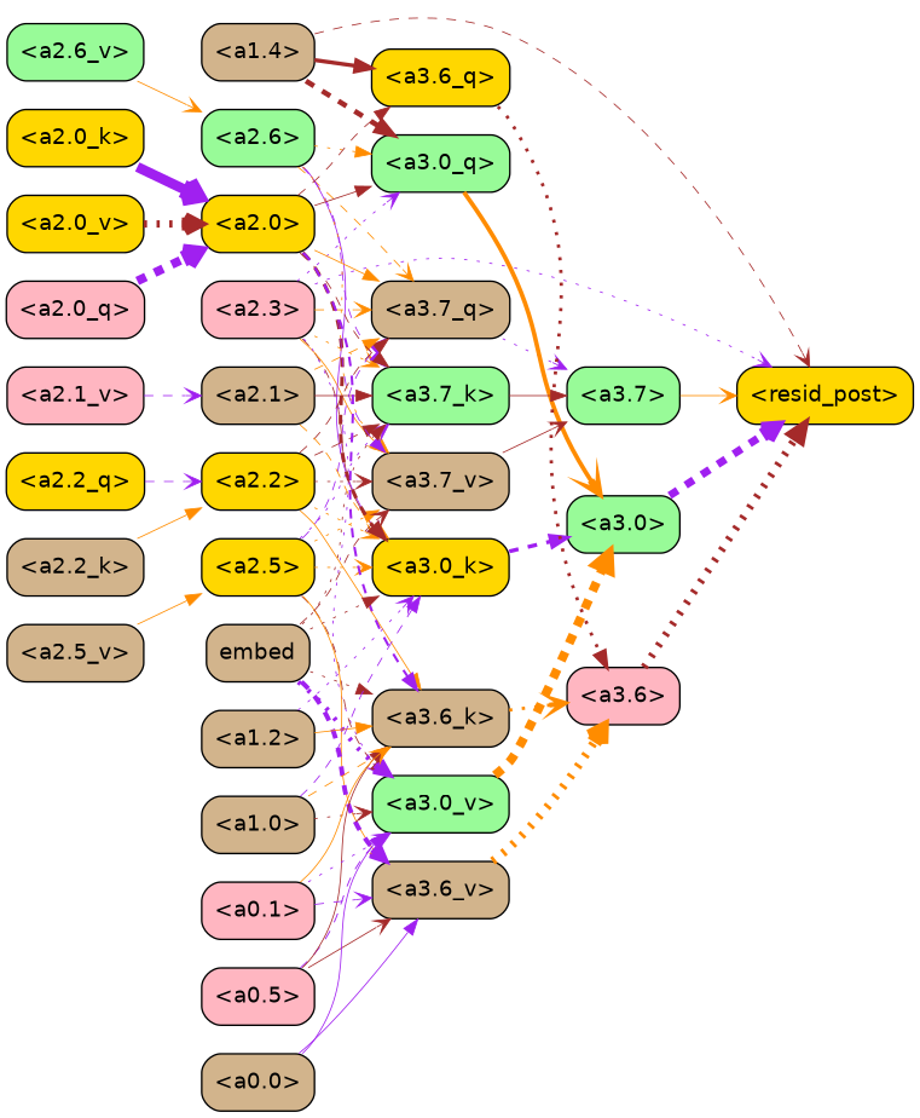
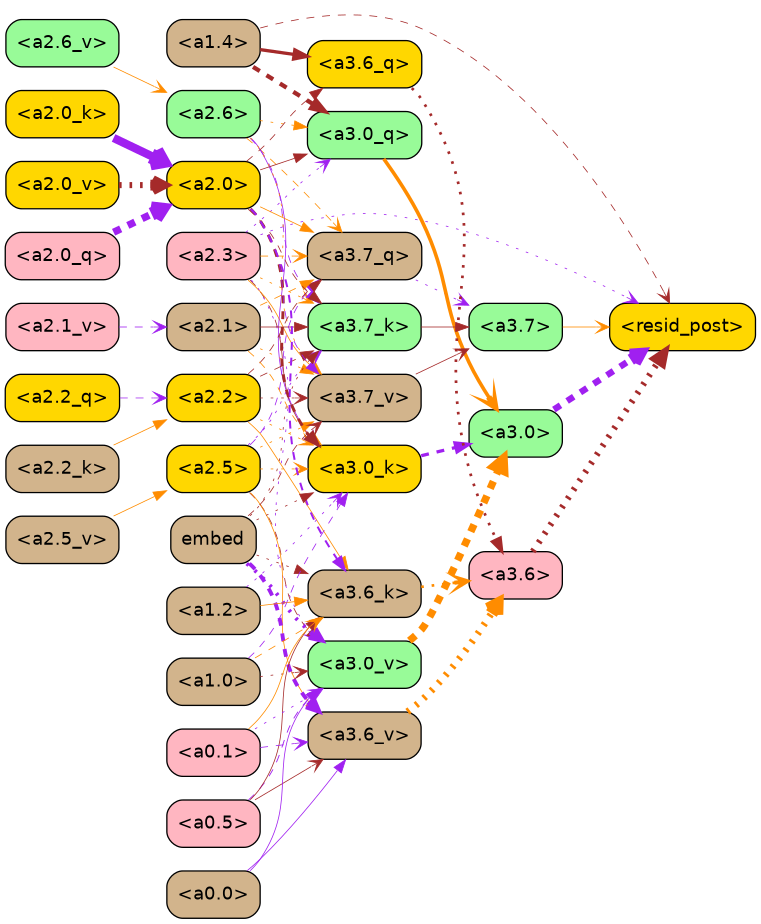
  strict digraph {
    rankdir=LR
    splines=true
    node [color=black fillcolor=tan fontname=Helvetica shape=box style="filled, rounded"]
    edge [arrowhead=normal color=darkorange penwidth=0.6 style=dashed]
    "<a3.7>" [fillcolor=palegreen]
    "<resid_post>" [fillcolor=gold]
    "<a3.6>" [fillcolor=lightpink]
    "<a3.0>" [fillcolor=palegreen]
    "<a2.3>" [fillcolor=lightpink]
    "<a3.7_q>"
    "<a3.0_q>" [fillcolor=palegreen]
    "<a3.7_k>" [fillcolor=palegreen]
    "<a3.0_k>" [fillcolor=gold]
    "<a3.7_v>"
    "<a3.0_v>" [fillcolor=palegreen]
    "<a1.4>"
    "<a3.6_q>" [fillcolor=gold]
    "<a3.6_k>"
    "<a3.6_v>"
    "<a2.6>" [fillcolor=palegreen]
    "<a2.5>" [fillcolor=gold]
    "<a2.2>" [fillcolor=gold]
    "<a2.1>"
    "<a2.0>" [fillcolor=gold]
    embed
    "<a1.2>"
    "<a1.0>"
    "<a0.5>" [fillcolor=lightpink]
    "<a0.1>" [fillcolor=lightpink]
    "<a0.0>"
    "<a2.2_q>" [fillcolor=gold]
    "<a2.0_q>" [fillcolor=lightpink]
    "<a2.2_k>"
    "<a2.0_k>" [fillcolor=gold]
    "<a2.6_v>" [fillcolor=palegreen]
    "<a2.5_v>"
    "<a2.1_v>" [fillcolor=lightpink]
    "<a2.0_v>" [fillcolor=gold]
    "<a3.7>" -> "<resid_post>" [arrowhead=vee style=bold]
    "<a3.6>" -> "<resid_post>" [color=brown penwidth=4.753257989883423 style=dotted]
    "<a3.0>" -> "<resid_post>" [arrowhead=vee color=purple penwidth=4.90053927898407]
    "<a2.3>" -> "<resid_post>" [arrowhead=vee color=purple style=dotted]
    "<a2.3>" -> "<a3.7_q>" [arrowhead=vee]
    "<a2.3>" -> "<a3.0_q>" [arrowhead=vee color=purple style=dotted]
    "<a2.3>" -> "<a3.7_k>" [arrowhead=vee style=dotted]
    "<a2.3>" -> "<a3.0_k>" [arrowhead=vee color=brown]
    "<a2.3>" -> "<a3.7_v>" [arrowhead=vee style=bold]
    "<a2.3>" -> "<a3.0_v>" [arrowhead=vee color=purple style=dotted]
    "<a3.7_q>" -> "<a3.7>" [arrowhead=vee color=purple style=dotted]
    "<a3.0_q>" -> "<a3.0>" [arrowhead=vee penwidth=2.7421876192092896 style=bold]
    "<a3.7_k>" -> "<a3.7>" [color=brown style=bold]
    "<a3.0_k>" -> "<a3.0>" [color=purple penwidth=2.476402521133423]
    "<a3.7_v>" -> "<a3.7>" [arrowhead=vee color=brown style=bold]
    "<a3.0_v>" -> "<a3.0>" [penwidth=5.652270674705505]
    "<a1.4>" -> "<resid_post>" [arrowhead=vee color=brown]
    "<a1.4>" -> "<a3.0_q>" [color=brown penwidth=3.2760138511657715]
    "<a1.4>" -> "<a3.6_q>" [color=brown penwidth=2.5149343013763428 style=bold]
    "<a3.6_q>" -> "<a3.6>" [color=brown penwidth=2.091020345687866 style=dotted]
    "<a3.6_k>" -> "<a3.6>" [arrowhead=vee penwidth=2.048597991466522 style=dotted]
    "<a3.6_v>" -> "<a3.6>" [arrowhead=vee penwidth=5.2550448179244995 style=dotted]
    "<a2.6>" -> "<a3.7_q>" [arrowhead=vee]
    "<a2.6>" -> "<a3.0_q>" [style=dotted]
    "<a2.6>" -> "<a3.7_k>" [color=purple]
    "<a2.6>" -> "<a3.0_k>" [arrowhead=vee color=purple style=bold]
    "<a2.6>" -> "<a3.7_v>" [arrowhead=vee style=dotted]
    "<a2.5>" -> "<a3.7_q>" [color=purple]
    "<a2.5>" -> "<a3.7_k>" [arrowhead=vee color=purple style=dotted]
    "<a2.5>" -> "<a3.0_k>" [arrowhead=vee style=dotted]
    "<a2.5>" -> "<a3.7_v>" [style=dotted]
    "<a2.5>" -> "<a3.0_v>" [color=brown]
    "<a2.5>" -> "<a3.6_v>" [style=bold]
    "<a2.2>" -> "<a3.7_q>" [color=brown]
    "<a2.2>" -> "<a3.7_k>" [color=brown]
    "<a2.2>" -> "<a3.0_k>" [arrowhead=vee style=dotted]
    "<a2.2>" -> "<a3.7_v>" [arrowhead=vee color=brown style=dotted]
    "<a2.2>" -> "<a3.6_k>" [style=bold]
    "<a2.1>" -> "<a3.7_q>"
    "<a2.1>" -> "<a3.7_k>" [color=brown style=bold]
    "<a2.1>" -> "<a3.0_k>"
+   "<a2.1>" -> "<a3.7_v>" [style=dotted]
    "<a2.0>" -> "<a3.7_q>" [style=bold]
    "<a2.0>" -> "<a3.0_q>" [color=brown style=bold]
    "<a2.0>" -> "<a3.7_k>" [color=brown]
    "<a2.0>" -> "<a3.0_k>" [color=brown penwidth=2.2635570764541626]
    "<a2.0>" -> "<a3.7_v>" [color=purple]
    "<a2.0>" -> "<a3.6_q>" [color=brown]
    "<a2.0>" -> "<a3.6_k>" [color=purple penwidth=1.5290023684501648]
    embed -> "<a3.7_k>" [color=brown style=dotted]
    embed -> "<a3.0_k>" [color=brown style=dotted]
    embed -> "<a3.7_v>" [arrowhead=vee color=brown]
    embed -> "<a3.0_v>" [arrowhead=vee color=purple penwidth=2.972973108291626 style=dotted]
    embed -> "<a3.6_k>" [color=brown style=dotted]
    embed -> "<a3.6_v>" [arrowhead=vee color=purple penwidth=2.9556376338005066]
    "<a1.2>" -> "<a3.0_k>" [arrowhead=vee color=purple style=dotted]
    "<a1.2>" -> "<a3.6_k>" [style=bold]
    "<a1.0>" -> "<a3.0_k>" [color=purple]
    "<a1.0>" -> "<a3.0_v>" [arrowhead=vee color=brown style=dotted]
    "<a1.0>" -> "<a3.6_k>"
    "<a0.5>" -> "<a3.0_v>" [color=purple penwidth=0.6790935099124908]
    "<a0.5>" -> "<a3.6_k>" [color=brown style=bold]
    "<a0.5>" -> "<a3.6_v>" [arrowhead=vee color=brown style=bold]
    "<a0.1>" -> "<a3.0_v>" [arrowhead=vee color=purple style=dotted]
    "<a0.1>" -> "<a3.6_k>" [arrowhead=vee style=bold]
    "<a0.1>" -> "<a3.6_v>" [arrowhead=vee color=purple]
    "<a0.0>" -> "<a3.0_v>" [color=purple style=bold]
    "<a0.0>" -> "<a3.6_v>" [color=purple style=bold]
    "<a2.2_q>" -> "<a2.2>" [arrowhead=vee color=purple]
    "<a2.0_q>" -> "<a2.0>" [arrowhead=vee color=purple penwidth=5.557696580886841]
    "<a2.2_k>" -> "<a2.2>" [style=bold]
    "<a2.0_k>" -> "<a2.0>" [arrowhead=vee color=purple penwidth=6.320472955703735 style=bold]
    "<a2.6_v>" -> "<a2.6>" [arrowhead=vee style=bold]
    "<a2.5_v>" -> "<a2.5>" [style=bold]
    "<a2.1_v>" -> "<a2.1>" [arrowhead=vee color=purple]
    "<a2.0_v>" -> "<a2.0>" [arrowhead=vee color=brown penwidth=4.611755967140198 style=dotted]
  }
